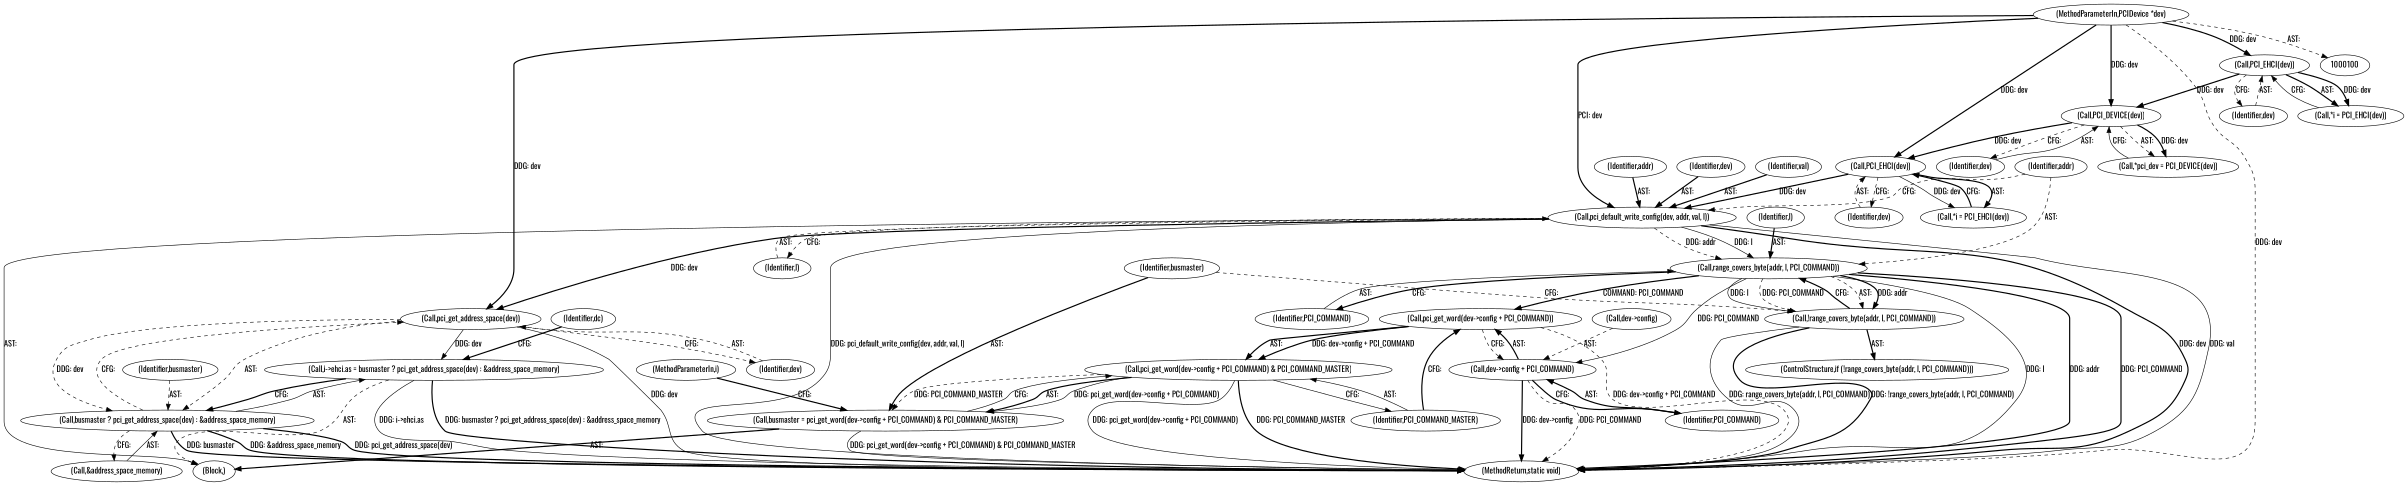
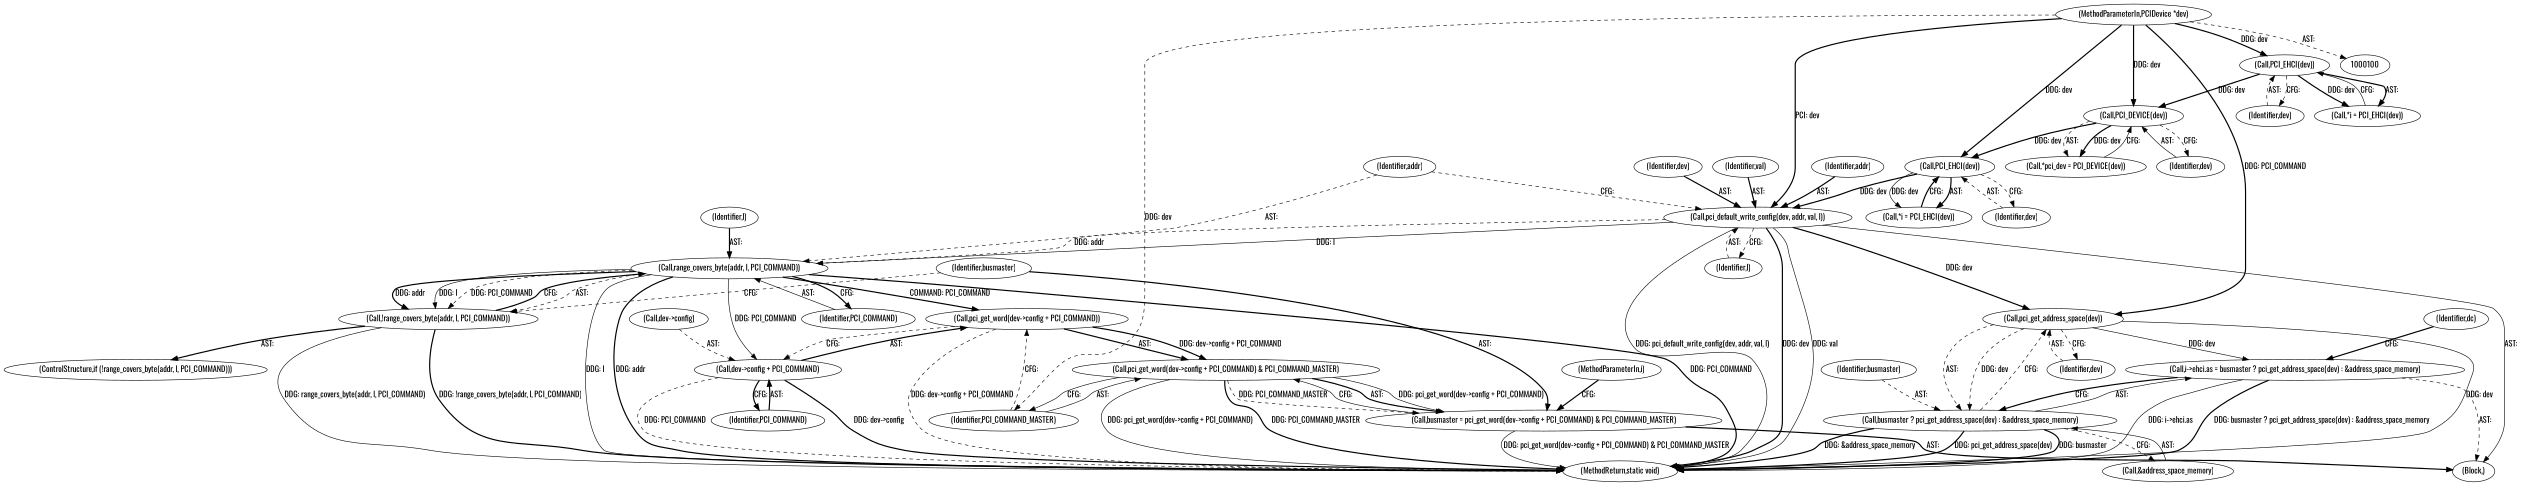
  digraph {
    fontname=Oswald
    node [fontname=Oswald]
    edge [fontname=Oswald style=bold]
    n1 [label="(Call,pci_default_write_config(dev, addr, val, l))"]
    n2 [label="(Call,range_covers_byte(addr, l, PCI_COMMAND))"]
    n3 [label="(Call,pci_get_address_space(dev))"]
    n4 [label="(MethodReturn,static void)"]
    n5 [label="(Block,)"]
    n6 [label="(Identifier,l)"]
    n7 [label="(Call,!range_covers_byte(addr, l, PCI_COMMAND))"]
    n8 [label="(Call,pci_get_word(dev->config + PCI_COMMAND))"]
    n9 [label="(Call,dev->config + PCI_COMMAND)"]
    n10 [label="(Identifier,PCI_COMMAND)"]
    n11 [label="(Call,i->ehci.as = busmaster ? pci_get_address_space(dev) : &address_space_memory)"]
    n12 [label="(Call,busmaster ? pci_get_address_space(dev) : &address_space_memory)"]
    n13 [label="(Identifier,dev)"]
    n14 [label="(Call,PCI_EHCI(dev))"]
    n15 [label="(Call,*i = PCI_EHCI(dev))"]
    n16 [label="(Identifier,dev)"]
    n17 [label="(Call,PCI_DEVICE(dev))"]
    n18 [label="(Identifier,dev)"]
    n19 [label="(Call,*pci_dev = PCI_DEVICE(dev))"]
    n20 [label="(Call,PCI_EHCI(dev))"]
    n21 [label="(Identifier,dev)"]
    n22 [label="(Call,*i = PCI_EHCI(dev))"]
    n23 [label="(MethodParameterIn,PCIDevice *dev)"]
    1000100
    n25 [label="(ControlStructure,if (!range_covers_byte(addr, l, PCI_COMMAND)))"]
    n26 [label="(Call,pci_get_word(dev->config + PCI_COMMAND) & PCI_COMMAND_MASTER)"]
    n27 [label="(Identifier,PCI_COMMAND)"]
    n28 [label="(Call,busmaster = pci_get_word(dev->config + PCI_COMMAND) & PCI_COMMAND_MASTER)"]
    n29 [label="(Identifier,PCI_COMMAND_MASTER)"]
    n30 [label="(Call,&address_space_memory)"]
    n31 [label="(Identifier,busmaster)"]
    n32 [label="(Identifier,addr)"]
    n33 [label="(MethodParameterIn,i)"]
    n34 [label="(Identifier,l)"]
    n35 [label="(Call,dev->config)"]
    n36 [label="(Identifier,addr)"]
    n37 [label="(Identifier,dev)"]
    n38 [label="(Identifier,dc)"]
    n39 [label="(Identifier,busmaster)"]
    n40 [label="(Identifier,val)"]
    n1 -> n2 [label="DDG: addr" style=dashed]
    n1 -> n2 [label="DDG: l" style=solid]
    n1 -> n3 [label="DDG: dev"]
    n1 -> n4 [label="DDG: pci_default_write_config(dev, addr, val, l)" style=solid]
    n1 -> n4 [label="DDG: dev"]
    n1 -> n4 [label="DDG: val" style=solid]
    n1 -> n5 [label="AST: " style=solid]
    n1 -> n6 [label="CFG: " style=dashed]
    n2 -> n4 [label="DDG: l" style=solid]
    n2 -> n4 [label="DDG: addr"]
    n2 -> n4 [label="DDG: PCI_COMMAND"]
    n2 -> n7 [label="AST: " style=dashed]
    n2 -> n7 [label="DDG: addr"]
    n2 -> n7 [label="DDG: l" style=solid]
    n2 -> n7 [label="DDG: PCI_COMMAND" style=dashed]
    n2 -> n8 [label="COMMAND: PCI_COMMAND"]
    n2 -> n9 [label="DDG: PCI_COMMAND" style=solid]
    n2 -> n10 [label="CFG: "]
    n3 -> n4 [label="DDG: dev" style=solid]
    n3 -> n11 [label="DDG: dev" style=solid]
    n3 -> n12 [label="AST: " style=dashed]
    n3 -> n12 [label="DDG: dev" style=dashed]
    n3 -> n13 [label="CFG: " style=dashed]
    n6 -> n1 [label="AST: " style=dashed]
    n7 -> n2 [label="CFG: "]
    n7 -> n4 [label="DDG: range_covers_byte(addr, l, PCI_COMMAND)" style=solid]
    n7 -> n4 [label="DDG: !range_covers_byte(addr, l, PCI_COMMAND)"]
    n7 -> n25 [label="AST: "]
    n8 -> n4 [label="DDG: dev->config + PCI_COMMAND" style=dashed]
    n8 -> n9 [label="CFG: " style=dashed]
    n8 -> n26 [label="AST: "]
    n8 -> n26 [label="DDG: dev->config + PCI_COMMAND"]
    n9 -> n4 [label="DDG: dev->config"]
    n9 -> n4 [label="DDG: PCI_COMMAND" style=dashed]
    n9 -> n8 [label="AST: "]
    n9 -> n27 [label="CFG: "]
    n10 -> n2 [label="AST: " style=solid]
    n11 -> n4 [label="DDG: i->ehci.as" style=solid]
    n11 -> n4 [label="DDG: busmaster ? pci_get_address_space(dev) : &address_space_memory"]
    n11 -> n5 [label="AST: " style=dashed]
    n11 -> n12 [label="CFG: "]
    n12 -> n3 [label="CFG: " style=dashed]
    n12 -> n4 [label="DDG: &address_space_memory"]
    n12 -> n4 [label="DDG: pci_get_address_space(dev)"]
    n12 -> n4 [label="DDG: busmaster"]
    n12 -> n11 [label="AST: " style=solid]
    n12 -> n30 [label="CFG: " style=dashed]
    n13 -> n3 [label="AST: " style=dashed]
    n14 -> n1 [label="DDG: dev"]
    n14 -> n15 [label="AST: "]
    n14 -> n15 [label="DDG: dev" style=solid]
    n14 -> n16 [label="CFG: " style=dashed]
    n15 -> n14 [label="CFG: "]
    n16 -> n14 [label="AST: " style=dashed]
    n17 -> n14 [label="DDG: dev"]
    n17 -> n18 [label="CFG: " style=dashed]
    n17 -> n19 [label="AST: " style=dashed]
    n17 -> n19 [label="DDG: dev"]
    n18 -> n17 [label="AST: " style=solid]
    n19 -> n17 [label="CFG: " style=solid]
    n20 -> n17 [label="DDG: dev"]
    n20 -> n21 [label="CFG: " style=dashed]
    n20 -> n22 [label="AST: "]
    n20 -> n22 [label="DDG: dev"]
    n21 -> n20 [label="AST: " style=dashed]
    n22 -> n20 [label="CFG: " style=solid]
    n23 -> n1 [label="PCI: dev"]
-   n23 -> n3 [label="DDG: dev"]
-   n23 -> n4 [label="DDG: dev" style=dashed]
+   n23 -> n3 [label="DDG: PCI_COMMAND"]
+   n23 -> n29 [label="DDG: dev" style=dashed]
    n23 -> n14 [label="DDG: dev"]
    n23 -> n17 [label="DDG: dev"]
    n23 -> n20 [label="DDG: dev"]
    n23 -> 1000100 [label="AST: " style=dashed]
    n26 -> n4 [label="DDG: pci_get_word(dev->config + PCI_COMMAND)" style=solid]
    n26 -> n4 [label="DDG: PCI_COMMAND_MASTER"]
    n26 -> n28 [label="AST: "]
    n26 -> n28 [label="DDG: pci_get_word(dev->config + PCI_COMMAND)" style=solid]
    n26 -> n28 [label="DDG: PCI_COMMAND_MASTER" style=dashed]
    n26 -> n29 [label="CFG: " style=solid]
    n27 -> n9 [label="AST: "]
    n28 -> n4 [label="DDG: pci_get_word(dev->config + PCI_COMMAND) & PCI_COMMAND_MASTER" style=solid]
    n28 -> n5 [label="AST: "]
    n28 -> n26 [label="CFG: " style=solid]
-   n29 -> n8 [label="CFG: "]
+   n29 -> n8 [label="CFG: " style=dashed]
    n29 -> n26 [label="AST: " style=solid]
    n30 -> n12 [label="AST: " style=solid]
    n31 -> n7 [label="CFG: " style=dashed]
    n31 -> n28 [label="AST: "]
    n32 -> n1 [label="AST: "]
    n33 -> n28 [label="CFG: "]
    n34 -> n2 [label="AST: "]
    n35 -> n9 [label="AST: " style=dashed]
    n36 -> n1 [label="CFG: " style=dashed]
    n36 -> n2 [label="AST: " style=dashed]
    n37 -> n1 [label="AST: "]
    n38 -> n11 [label="CFG: "]
    n39 -> n12 [label="AST: " style=dashed]
    n40 -> n1 [label="AST: "]
  }
